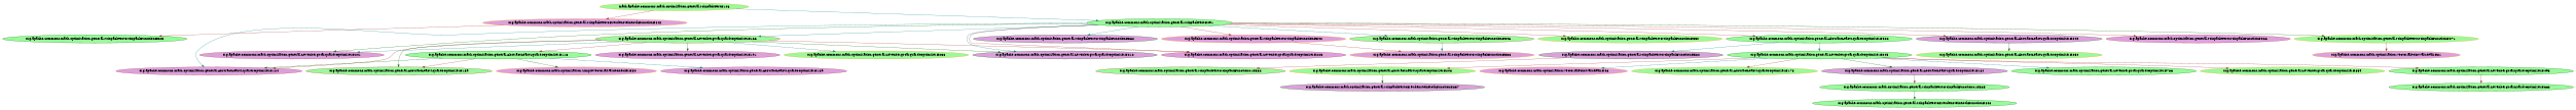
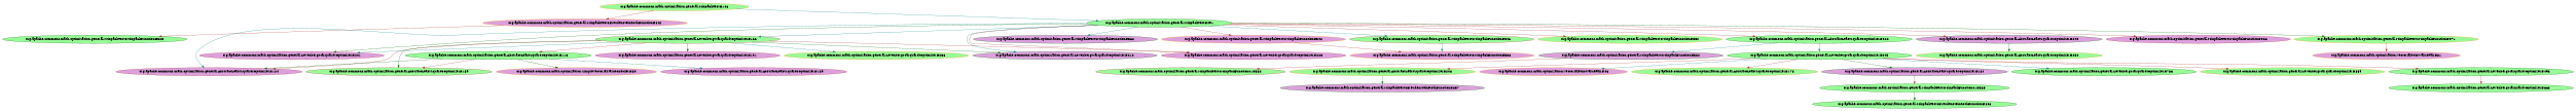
  digraph {
    node [fillcolor=palegreen style=filled color=darkgreen]
    edge [color=brown]
-   "org.apache.commons.math.optimization.general.MinpackTest#146" [color=darkorange label="math.apache.commons.math.optimization.general.MinpackTest#146"]
+   "org.apache.commons.math.optimization.general.MinpackTest#146" [color=darkorange]
    "org.apache.commons.math.optimization.general.MinpackTest$FreudensteinRothFunction#842" [fillcolor=plum color=darkorange]
    "org.apache.commons.math.optimization.general.MinpackTest#491"
    "org.apache.commons.math.optimization.general.MinpackTest$MinpackFunction#525"
    "org.apache.commons.math.optimization.general.LevenbergMarquardtOptimizer#166" [color=brown]
    "org.apache.commons.math.optimization.general.AbstractLeastSquaresOptimizer#124" [fillcolor=plum color=brown]
    "org.apache.commons.math.optimization.general.LevenbergMarquardtOptimizer#201" [fillcolor=plum color=brown]
    "org.apache.commons.math.optimization.general.LevenbergMarquardtOptimizer#212" [fillcolor=plum]
    "org.apache.commons.math.optimization.general.LevenbergMarquardtOptimizer#223" [fillcolor=plum color=brown]
    "org.apache.commons.math.optimization.general.MinpackTest$MinpackFunction#562" [fillcolor=plum]
    "org.apache.commons.math.optimization.general.MinpackTest$MinpackFunction#542" [fillcolor=plum color=darkorange]
    "org.apache.commons.math.optimization.general.MinpackTest$MinpackFunction#546" [color=brown]
    "org.apache.commons.math.optimization.general.MinpackTest$MinpackFunction#550" [color=darkorange]
    "org.apache.commons.math.optimization.general.AbstractLeastSquaresOptimizer#322"
    "org.apache.commons.math.optimization.general.AbstractLeastSquaresOptimizer#240" [fillcolor=plum]
    "org.apache.commons.math.optimization.general.MinpackTest$MinpackFunction#566" [fillcolor=plum color=brown]
    "org.apache.commons.math.optimization.general.MinpackTest$MinpackFunction#571" [color=darkorange]
    "org.apache.commons.math.optimization.general.AbstractLeastSquaresOptimizer#116"
    "org.apache.commons.math.optimization.general.AbstractLeastSquaresOptimizer#159" [color=brown]
    "org.apache.commons.math.optimization.general.LevenbergMarquardtOptimizer#191" [fillcolor=plum color=brown]
    "org.apache.commons.math.optimization.general.LevenbergMarquardtOptimizer#236" [color=darkorange]
    "org.apache.commons.math.optimization.SimpleVectorialValueChecker#50" [fillcolor=plum color=darkorange]
    "org.apache.commons.math.optimization.general.AbstractLeastSquaresOptimizer#139" [fillcolor=plum color=brown]
    "org.apache.commons.math.optimization.general.MinpackTest$MinpackFunction#536" [fillcolor=plum color=darkorange]
    "org.apache.commons.math.optimization.general.MinpackTest$MinpackFunction#582" [fillcolor=plum]
    "org.apache.commons.math.optimization.general.LevenbergMarquardtOptimizer#245"
    "org.apache.commons.math.optimization.general.MinpackTest$MinpackFunction$1#582" [color=brown]
    "org.apache.commons.math.optimization.general.AbstractLeastSquaresOptimizer#208" [color=darkorange]
    "org.apache.commons.math.optimization.VectorialPointValuePair#46" [fillcolor=plum color=darkorange]
    "org.apache.commons.math.optimization.general.AbstractLeastSquaresOptimizer#173" [color=darkorange]
    "org.apache.commons.math.optimization.general.AbstractLeastSquaresOptimizer#184" [fillcolor=plum]
    "org.apache.commons.math.optimization.general.LevenbergMarquardtOptimizer#786"
    "org.apache.commons.math.optimization.general.LevenbergMarquardtOptimizer#859" [color=darkorange]
    "org.apache.commons.math.optimization.general.LevenbergMarquardtOptimizer#493"
    "org.apache.commons.math.optimization.general.MinpackTest$FreudensteinRothFunction#857" [fillcolor=plum]
    "org.apache.commons.math.optimization.general.MinpackTest$MinpackFunction$1#585"
    "org.apache.commons.math.optimization.general.MinpackTest$FreudensteinRothFunction#848"
    "org.apache.commons.math.optimization.general.LevenbergMarquardtOptimizer#662"
    "org.apache.commons.math.optimization.general.AbstractLeastSquaresOptimizer#250" [color=darkorange]
    "org.apache.commons.math.optimization.VectorialPointValuePair#81" [fillcolor=plum color=darkorange]
    "org.apache.commons.math.optimization.general.MinpackTest#146" -> "org.apache.commons.math.optimization.general.MinpackTest$FreudensteinRothFunction#842"
    "org.apache.commons.math.optimization.general.MinpackTest#146" -> "org.apache.commons.math.optimization.general.MinpackTest#491" [color=teal]
    "org.apache.commons.math.optimization.general.MinpackTest$FreudensteinRothFunction#842" -> "org.apache.commons.math.optimization.general.MinpackTest$MinpackFunction#525"
    "org.apache.commons.math.optimization.general.MinpackTest#491" -> "org.apache.commons.math.optimization.general.LevenbergMarquardtOptimizer#166" [color=teal]
    "org.apache.commons.math.optimization.general.MinpackTest#491" -> "org.apache.commons.math.optimization.general.AbstractLeastSquaresOptimizer#124" [color=teal]
    "org.apache.commons.math.optimization.general.MinpackTest#491" -> "org.apache.commons.math.optimization.general.LevenbergMarquardtOptimizer#201" [color=darkgreen]
    "org.apache.commons.math.optimization.general.MinpackTest#491" -> "org.apache.commons.math.optimization.general.LevenbergMarquardtOptimizer#212" [color=teal]
    "org.apache.commons.math.optimization.general.MinpackTest#491" -> "org.apache.commons.math.optimization.general.LevenbergMarquardtOptimizer#223"
    "org.apache.commons.math.optimization.general.MinpackTest#491" -> "org.apache.commons.math.optimization.general.MinpackTest$MinpackFunction#562" [color=teal]
    "org.apache.commons.math.optimization.general.MinpackTest#491" -> "org.apache.commons.math.optimization.general.MinpackTest$MinpackFunction#542"
    "org.apache.commons.math.optimization.general.MinpackTest#491" -> "org.apache.commons.math.optimization.general.MinpackTest$MinpackFunction#546" [color=teal]
    "org.apache.commons.math.optimization.general.MinpackTest#491" -> "org.apache.commons.math.optimization.general.MinpackTest$MinpackFunction#550"
    "org.apache.commons.math.optimization.general.MinpackTest#491" -> "org.apache.commons.math.optimization.general.AbstractLeastSquaresOptimizer#322"
    "org.apache.commons.math.optimization.general.MinpackTest#491" -> "org.apache.commons.math.optimization.general.AbstractLeastSquaresOptimizer#240"
    "org.apache.commons.math.optimization.general.MinpackTest#491" -> "org.apache.commons.math.optimization.general.MinpackTest$MinpackFunction#566"
    "org.apache.commons.math.optimization.general.MinpackTest#491" -> "org.apache.commons.math.optimization.general.MinpackTest$MinpackFunction#571" [color=darkgreen]
    "org.apache.commons.math.optimization.general.LevenbergMarquardtOptimizer#166" -> "org.apache.commons.math.optimization.general.AbstractLeastSquaresOptimizer#124"
    "org.apache.commons.math.optimization.general.LevenbergMarquardtOptimizer#166" -> "org.apache.commons.math.optimization.general.LevenbergMarquardtOptimizer#201" [color=teal]
    "org.apache.commons.math.optimization.general.LevenbergMarquardtOptimizer#166" -> "org.apache.commons.math.optimization.general.LevenbergMarquardtOptimizer#212" [color=darkgreen]
    "org.apache.commons.math.optimization.general.LevenbergMarquardtOptimizer#166" -> "org.apache.commons.math.optimization.general.LevenbergMarquardtOptimizer#223"
    "org.apache.commons.math.optimization.general.LevenbergMarquardtOptimizer#166" -> "org.apache.commons.math.optimization.general.AbstractLeastSquaresOptimizer#116"
    "org.apache.commons.math.optimization.general.LevenbergMarquardtOptimizer#166" -> "org.apache.commons.math.optimization.general.AbstractLeastSquaresOptimizer#159" [color=darkgreen]
    "org.apache.commons.math.optimization.general.LevenbergMarquardtOptimizer#166" -> "org.apache.commons.math.optimization.general.LevenbergMarquardtOptimizer#191" [color=darkgreen]
    "org.apache.commons.math.optimization.general.LevenbergMarquardtOptimizer#166" -> "org.apache.commons.math.optimization.general.LevenbergMarquardtOptimizer#236" [color=teal]
    "org.apache.commons.math.optimization.general.MinpackTest$MinpackFunction#542" -> "org.apache.commons.math.optimization.general.MinpackTest$MinpackFunction#536"
    "org.apache.commons.math.optimization.general.MinpackTest$MinpackFunction#546" -> "org.apache.commons.math.optimization.general.MinpackTest$MinpackFunction#536" [color=teal]
    "org.apache.commons.math.optimization.general.AbstractLeastSquaresOptimizer#322" -> "org.apache.commons.math.optimization.general.MinpackTest$MinpackFunction#582" [color=teal]
    "org.apache.commons.math.optimization.general.AbstractLeastSquaresOptimizer#322" -> "org.apache.commons.math.optimization.general.LevenbergMarquardtOptimizer#245" [color=teal]
    "org.apache.commons.math.optimization.general.AbstractLeastSquaresOptimizer#240" -> "org.apache.commons.math.optimization.general.AbstractLeastSquaresOptimizer#250" [color=darkgreen]
    "org.apache.commons.math.optimization.general.MinpackTest$MinpackFunction#571" -> "org.apache.commons.math.optimization.VectorialPointValuePair#81"
    "org.apache.commons.math.optimization.general.AbstractLeastSquaresOptimizer#116" -> "org.apache.commons.math.optimization.general.AbstractLeastSquaresOptimizer#124" [color=darkgreen]
    "org.apache.commons.math.optimization.general.AbstractLeastSquaresOptimizer#116" -> "org.apache.commons.math.optimization.general.AbstractLeastSquaresOptimizer#159"
    "org.apache.commons.math.optimization.general.AbstractLeastSquaresOptimizer#116" -> "org.apache.commons.math.optimization.SimpleVectorialValueChecker#50" [color=darkgreen]
    "org.apache.commons.math.optimization.general.AbstractLeastSquaresOptimizer#116" -> "org.apache.commons.math.optimization.general.AbstractLeastSquaresOptimizer#139" [color=teal]
    "org.apache.commons.math.optimization.general.MinpackTest$MinpackFunction#582" -> "org.apache.commons.math.optimization.general.MinpackTest$MinpackFunction$1#582"
    "org.apache.commons.math.optimization.general.LevenbergMarquardtOptimizer#245" -> "org.apache.commons.math.optimization.general.AbstractLeastSquaresOptimizer#208"
    "org.apache.commons.math.optimization.general.LevenbergMarquardtOptimizer#245" -> "org.apache.commons.math.optimization.VectorialPointValuePair#46" [color=teal]
    "org.apache.commons.math.optimization.general.LevenbergMarquardtOptimizer#245" -> "org.apache.commons.math.optimization.general.AbstractLeastSquaresOptimizer#173"
    "org.apache.commons.math.optimization.general.LevenbergMarquardtOptimizer#245" -> "org.apache.commons.math.optimization.general.AbstractLeastSquaresOptimizer#184" [color=darkgreen]
    "org.apache.commons.math.optimization.general.LevenbergMarquardtOptimizer#245" -> "org.apache.commons.math.optimization.general.LevenbergMarquardtOptimizer#786" [color=teal]
    "org.apache.commons.math.optimization.general.LevenbergMarquardtOptimizer#245" -> "org.apache.commons.math.optimization.general.LevenbergMarquardtOptimizer#859"
    "org.apache.commons.math.optimization.general.LevenbergMarquardtOptimizer#245" -> "org.apache.commons.math.optimization.general.LevenbergMarquardtOptimizer#493"
    "org.apache.commons.math.optimization.general.AbstractLeastSquaresOptimizer#208" -> "org.apache.commons.math.optimization.general.MinpackTest$FreudensteinRothFunction#857" [color=darkgreen]
    "org.apache.commons.math.optimization.general.AbstractLeastSquaresOptimizer#184" -> "org.apache.commons.math.optimization.general.MinpackTest$MinpackFunction$1#585"
    "org.apache.commons.math.optimization.general.LevenbergMarquardtOptimizer#493" -> "org.apache.commons.math.optimization.general.LevenbergMarquardtOptimizer#662"
    "org.apache.commons.math.optimization.general.MinpackTest$MinpackFunction$1#585" -> "org.apache.commons.math.optimization.general.MinpackTest$FreudensteinRothFunction#848" [color=darkgreen]
  }
